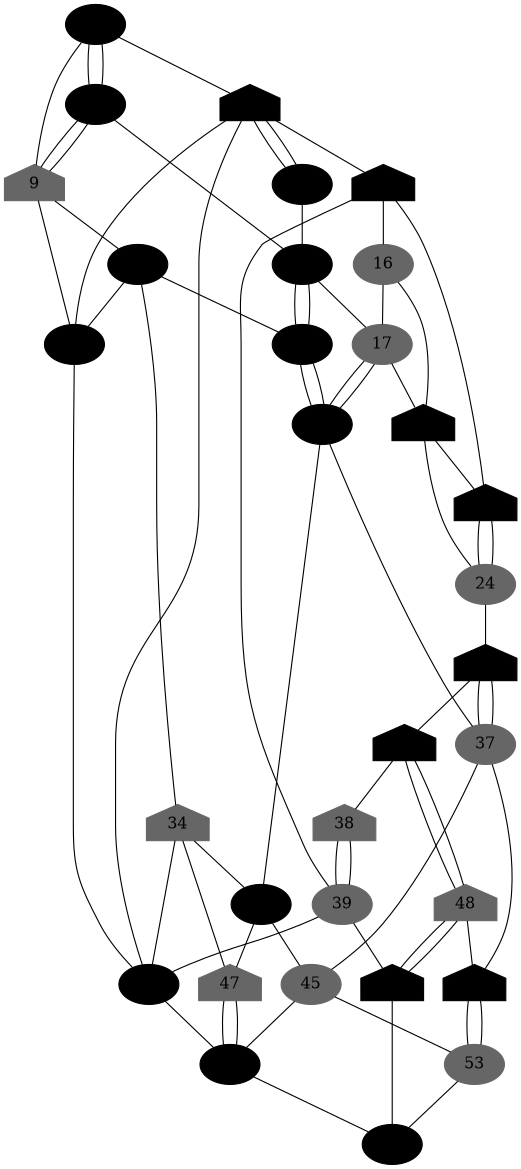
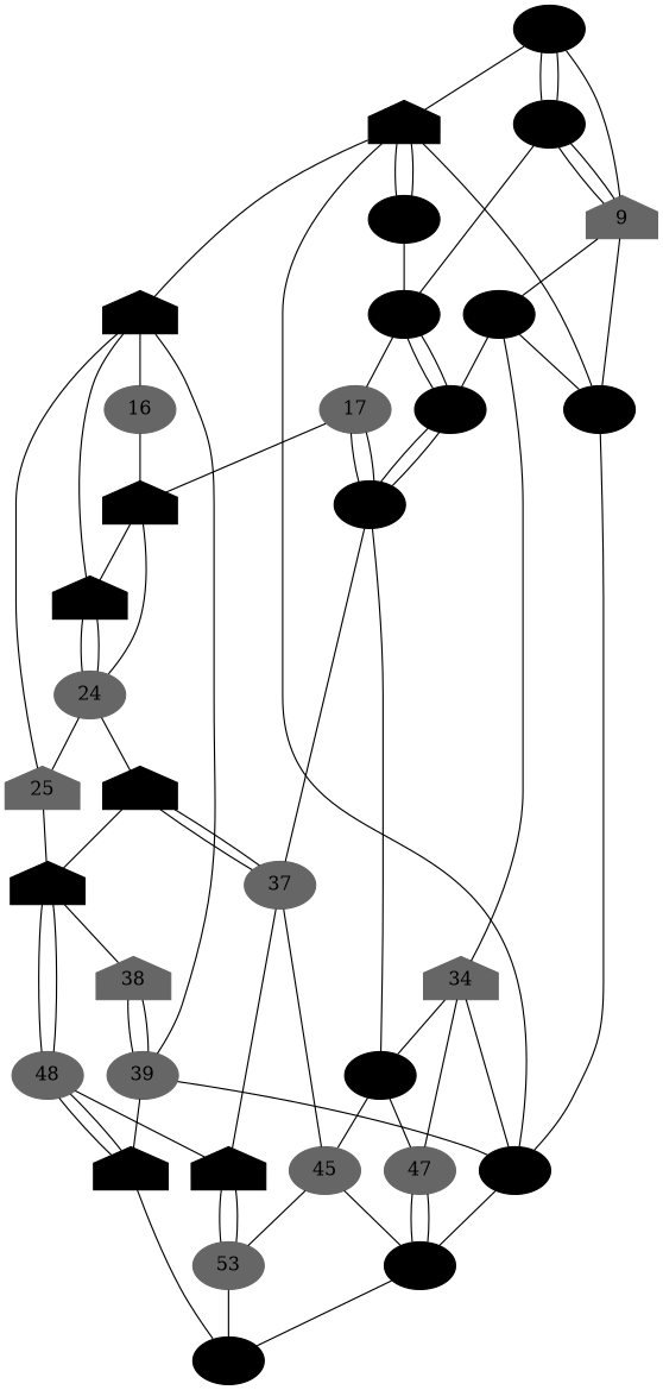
  graph {
    fontname="DejaVu Serif"
    node [color=black fontname="DejaVu Serif" shape=ellipse style=filled]
    edge [fontname="DejaVu Serif"]
    1 [super="+2"]
    3 [shape=house super="+13"]
    5
    9 [color=gray40 shape=house super="+10"]
    4 [super="+8"]
    14 [shape=house super="+15"]
    21 [super="+29"]
    41 [super="+43"]
    6 [super="+7"]
    11 [super="+30"]
    16 [color=gray40 super="+19"]
    23 [shape=house]
+   25 [color=gray40 shape=house super="+26"]
    39 [color=gray40 super="+40"]
    54 [super="+58"]
    12
    17 [color=gray40 super="+18"]
    20 [super="+36"]
    22 [shape=house super="+27"]
    34 [color=gray40 shape=house super="+42"]
    35 [super="+44"]
-   47 [color=gray40 shape=house]
+   47 [color=gray40]
    37 [color=gray40 super="+46"]
    24 [color=gray40 super="+28"]
    32 [shape=house super="+33"]
    49 [shape=house super="+57"]
    45 [color=gray40 super="+52"]
    50 [shape=house super="+51"]
    31 [shape=house]
    38 [color=gray40 shape=house]
-   48 [color=gray40 shape=house]
+   48 [color=gray40]
    53 [color=gray40 super="+55"]
    56
    1 -- 3
    1 -- 5
    1 -- 5
    1 -- 9
    3 -- 4
    3 -- 4
    3 -- 14
    3 -- 21
    3 -- 41
    5 -- 9
    5 -- 9
    5 -- 6
    9 -- 21
    9 -- 11
    4 -- 6
    14 -- 16
    14 -- 23
+   14 -- 25
    14 -- 39
    21 -- 41
    41 -- 54
    6 -- 12
    6 -- 12
    6 -- 17
    11 -- 21
    11 -- 12
    11 -- 34
-   16 -- 17
    16 -- 22
    23 -- 24
    23 -- 24
+   25 -- 32
    39 -- 41
    39 -- 49 [weight=2]
    54 -- 56
    12 -- 20
    12 -- 20
    17 -- 20
    17 -- 20
    17 -- 22
    20 -- 35
    20 -- 37
    22 -- 23
    22 -- 24
    34 -- 41
    34 -- 35
    34 -- 47
    35 -- 47
    35 -- 45
    47 -- 54
    47 -- 54
    37 -- 45
    37 -- 50
+   24 -- 25
    24 -- 31
    32 -- 38
    32 -- 48
    32 -- 48
    49 -- 56
    45 -- 54
    45 -- 53
    50 -- 53 [weight=2]
    50 -- 53
    31 -- 37
    31 -- 37
    31 -- 32
    38 -- 39
    38 -- 39
    48 -- 49
    48 -- 49
    48 -- 50
    53 -- 56
  }
